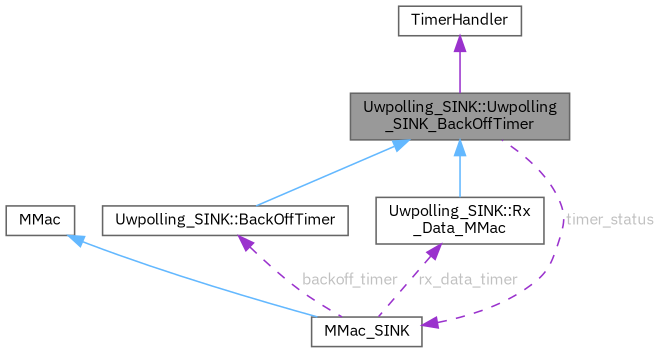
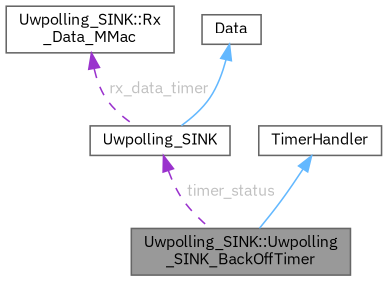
  digraph {
    fontname="IBM Plex Sans"
    node [color=gray40 fillcolor=white fontname="IBM Plex Sans" fontsize=10 shape=box style=filled]
    edge [color=steelblue1 dir=back fontname="IBM Plex Sans" fontsize=10 labelfontname=Helvetica labelfontsize=10 style=solid]
    n1 [fillcolor=grey60 fontcolor=black height=0.2 label="Uwpolling_SINK::Uwpolling\l_SINK_BackOffTimer" width=0.4]
-   n2 [height=0.2 label="Uwpolling_SINK::BackOffTimer" width=0.4]
    n3 [height=0.2 label="Uwpolling_SINK::Rx\l_Data_MMac" width=0.4]
-   n4 [height=0.2 label=MMac_SINK width=0.4]
+   n4 [height=0.2 label=Uwpolling_SINK width=0.4]
    n5 [height=0.2 label=TimerHandler width=0.4]
-   n6 [height=0.2 label=MMac width=0.4]
-   n1 -> n2
-   n1 -> n3
-   n2 -> n4 [color=darkorchid3 fontcolor=grey label=" backoff_timer" style=dashed]
+   n6 [height=0.2 label=Data width=0.4]
    n3 -> n4 [color=darkorchid3 fontcolor=grey label=" rx_data_timer" style=dashed]
    n4 -> n1 [color=darkorchid3 fontcolor=grey label=" timer_status" style=dashed]
-   n5 -> n1 [color=darkorchid3]
+   n5 -> n1
    n6 -> n4
  }
